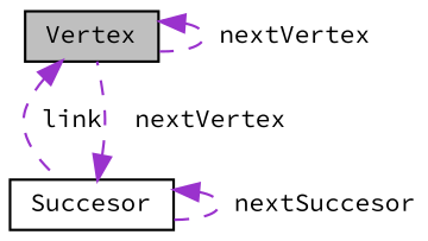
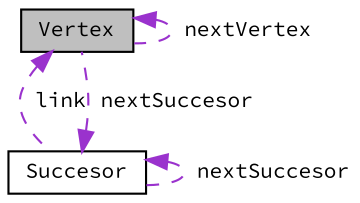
  digraph {
    fontname="Source Code Pro"
    node [color=black fontname="Source Code Pro" fontsize=10 shape=record]
    edge [color=darkorchid3 dir=back fontname="Source Code Pro" fontsize=10 labelfontname=Helvetica labelfontsize=10 style=dashed]
    n1 [fillcolor=grey75 fontcolor=black height=0.2 label=Vertex style=filled width=0.4]
    n2 [height=0.2 label=Succesor width=0.4]
    n1 -> n1 [label=" nextVertex"]
    n1 -> n2 [label=" link"]
-   n2 -> n1 [label=" nextVertex"]
+   n2 -> n1 [label=" nextSuccesor"]
    n2 -> n2 [label=" nextSuccesor"]
  }
